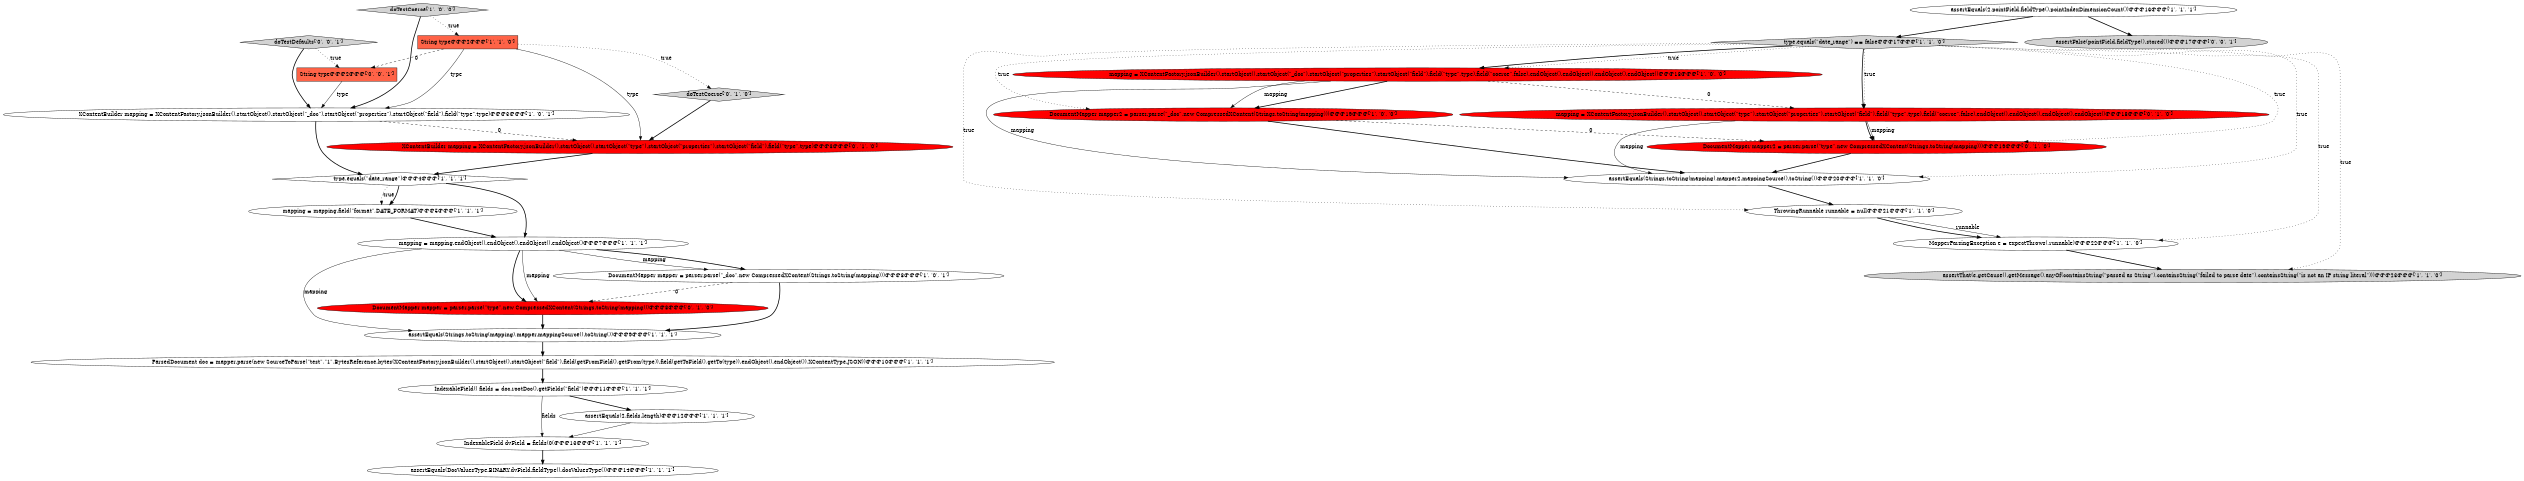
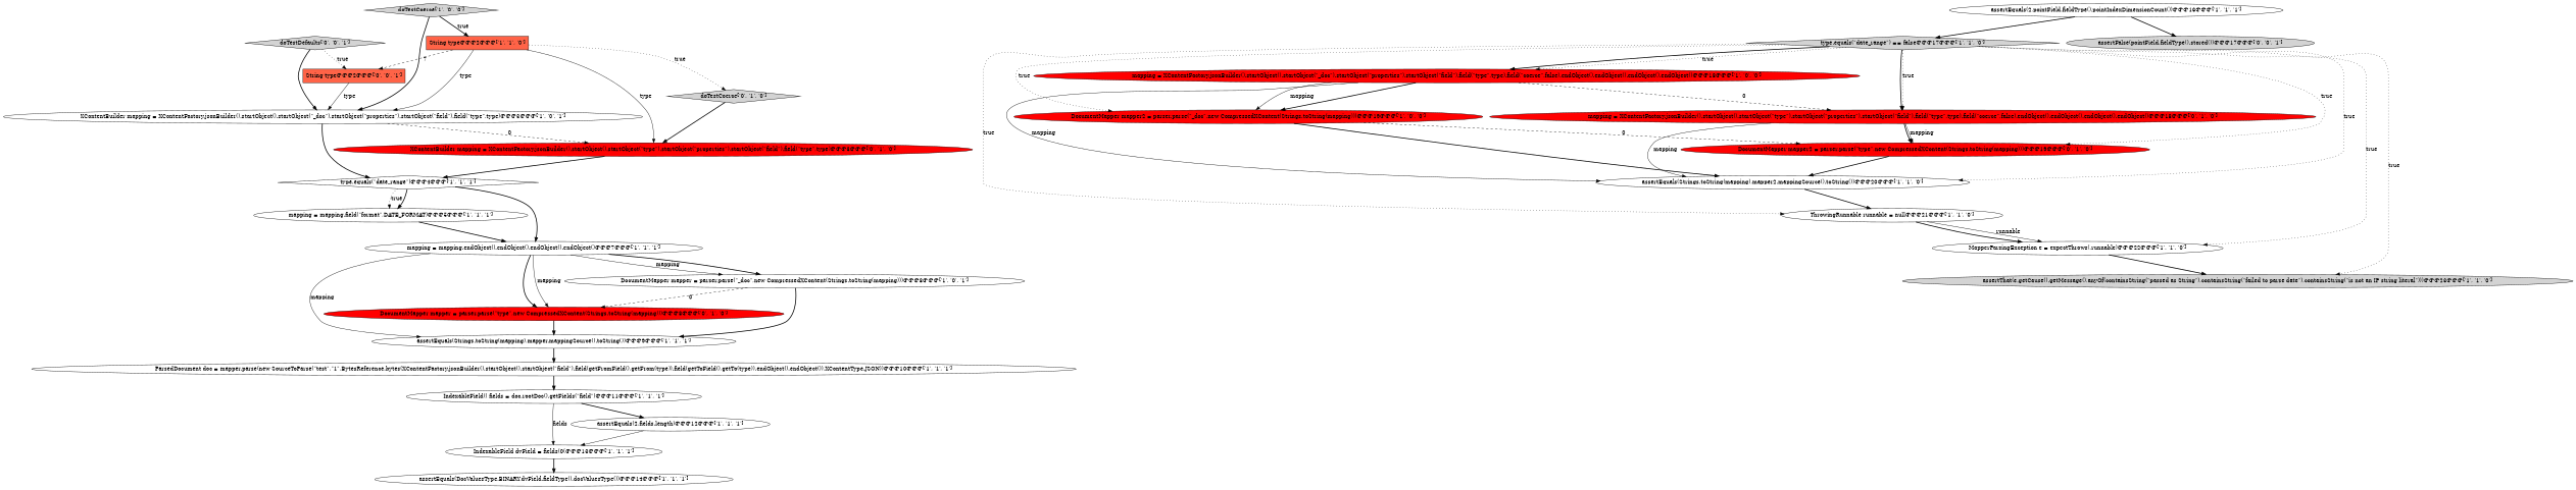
  digraph {
    node [fillcolor=white shape=ellipse style=filled]
    edge [style=bold]
    n1 [label="assertEquals(DocValuesType.BINARY,dvField.fieldType().docValuesType())@@@14@@@['1', '1', '1']"]
    n2 [fillcolor=red label="DocumentMapper mapper2 = parser.parse(\"_doc\",new CompressedXContent(Strings.toString(mapping)))@@@19@@@['1', '0', '0']"]
    n3 [label="assertEquals(Strings.toString(mapping),mapper2.mappingSource().toString())@@@20@@@['1', '1', '0']"]
    n4 [fillcolor=red label="DocumentMapper mapper2 = parser.parse(\"type\",new CompressedXContent(Strings.toString(mapping)))@@@19@@@['0', '1', '0']"]
    n5 [label="ThrowingRunnable runnable = null@@@21@@@['1', '1', '0']"]
    n6 [label="mapping = mapping.field(\"format\",DATE_FORMAT)@@@5@@@['1', '1', '1']"]
    n7 [label="mapping = mapping.endObject().endObject().endObject().endObject()@@@7@@@['1', '1', '1']"]
    n8 [fillcolor=red label="DocumentMapper mapper = parser.parse(\"type\",new CompressedXContent(Strings.toString(mapping)))@@@8@@@['0', '1', '0']"]
    n9 [label="assertEquals(Strings.toString(mapping),mapper.mappingSource().toString())@@@9@@@['1', '1', '1']"]
    n10 [label="DocumentMapper mapper = parser.parse(\"_doc\",new CompressedXContent(Strings.toString(mapping)))@@@8@@@['1', '0', '1']"]
    n11 [label="MapperParsingException e = expectThrows(,runnable)@@@22@@@['1', '1', '0']"]
    n12 [label="IndexableField(( fields = doc.rootDoc().getFields(\"field\")@@@11@@@['1', '1', '1']"]
    n13 [label="assertEquals(2,fields.length)@@@12@@@['1', '1', '1']"]
    n14 [label="IndexableField dvField = fields(0(@@@13@@@['1', '1', '1']"]
    n15 [fillcolor=lightgray label="assertFalse(pointField.fieldType().stored())@@@17@@@['0', '0', '1']"]
    n16 [fillcolor=lightgray label="doTestDefaults['0', '0', '1']" shape=diamond]
    n17 [fillcolor=tomato label="String type@@@2@@@['0', '0', '1']" shape=box]
    n18 [label="XContentBuilder mapping = XContentFactory.jsonBuilder().startObject().startObject(\"_doc\").startObject(\"properties\").startObject(\"field\").field(\"type\",type)@@@3@@@['1', '0', '1']"]
    n19 [fillcolor=red label="XContentBuilder mapping = XContentFactory.jsonBuilder().startObject().startObject(\"type\").startObject(\"properties\").startObject(\"field\").field(\"type\",type)@@@3@@@['0', '1', '0']"]
    n20 [label="type.equals(\"date_range\")@@@4@@@['1', '1', '1']" shape=diamond]
    n21 [label="assertEquals(2,pointField.fieldType().pointIndexDimensionCount())@@@16@@@['1', '1', '1']"]
    n22 [fillcolor=lightgray label="type.equals(\"date_range\") == false@@@17@@@['1', '1', '0']" shape=diamond]
    n23 [fillcolor=lightgray label="assertThat(e.getCause().getMessage(),anyOf(containsString(\"passed as String\"),containsString(\"failed to parse date\"),containsString(\"is not an IP string literal\")))@@@23@@@['1', '1', '0']"]
    n24 [fillcolor=red label="mapping = XContentFactory.jsonBuilder().startObject().startObject(\"_doc\").startObject(\"properties\").startObject(\"field\").field(\"type\",type).field(\"coerce\",false).endObject().endObject().endObject().endObject()@@@18@@@['1', '0', '0']"]
    n25 [fillcolor=red label="mapping = XContentFactory.jsonBuilder().startObject().startObject(\"type\").startObject(\"properties\").startObject(\"field\").field(\"type\",type).field(\"coerce\",false).endObject().endObject().endObject().endObject()@@@18@@@['0', '1', '0']"]
    n26 [label="ParsedDocument doc = mapper.parse(new SourceToParse(\"test\",\"1\",BytesReference.bytes(XContentFactory.jsonBuilder().startObject().startObject(\"field\").field(getFromField(),getFrom(type)).field(getToField(),getTo(type)).endObject().endObject()),XContentType.JSON))@@@10@@@['1', '1', '1']"]
    n27 [fillcolor=lightgray label="doTestCoerce['1', '0', '0']" shape=diamond]
    n28 [fillcolor=tomato label="String type@@@2@@@['1', '1', '0']" shape=box]
    n29 [fillcolor=lightgray label="doTestCoerce['0', '1', '0']" shape=diamond]
    n2 -> n3
    n2 -> n4 [label=0 style=dashed]
    n3 -> n5
    n4 -> n3
    n5 -> n11 [label=runnable style=solid]
    n5 -> n11
    n6 -> n7
    n7 -> n8
    n7 -> n8 [label=mapping style=solid]
    n7 -> n9 [label=mapping style=solid]
    n7 -> n10 [label=mapping style=solid]
    n7 -> n10
    n8 -> n9
    n9 -> n26
    n10 -> n8 [label=0 style=dashed]
    n10 -> n9
    n11 -> n23
    n12 -> n13
    n12 -> n14 [label=fields style=solid]
    n13 -> n14 [style=solid]
    n14 -> n1
    n16 -> n17 [label=true style=dotted]
    n16 -> n18
    n17 -> n18 [label=type style=solid]
    n18 -> n19 [label=0 style=dashed]
    n18 -> n20
    n19 -> n20
    n20 -> n6 [label=true style=dotted]
    n20 -> n6
    n20 -> n7
    n21 -> n15
    n21 -> n22
    n22 -> n2 [label=true style=dotted]
    n22 -> n3 [label=true style=dotted]
    n22 -> n4 [label=true style=dotted]
    n22 -> n5 [label=true style=dotted]
    n22 -> n11 [label=true style=dotted]
    n22 -> n23 [label=true style=dotted]
    n22 -> n24
    n22 -> n24 [label=true style=dotted]
    n22 -> n25 [label=true style=dotted]
    n22 -> n25
    n24 -> n2
    n24 -> n2 [label=mapping style=solid]
    n24 -> n3 [label=mapping style=solid]
    n24 -> n25 [label=0 style=dashed]
    n25 -> n3 [label=mapping style=solid]
    n25 -> n4 [label=mapping style=solid]
    n25 -> n4
    n26 -> n12
    n27 -> n18
-   n27 -> n28 [label=true style=dotted]
-   n28 -> n17 [label=0 style=dashed]
+   n27 -> n28 [label=true]
+   n28 -> n17 [label=7 style=dashed]
    n28 -> n18 [label=type style=solid]
    n28 -> n19 [label=type style=solid]
    n28 -> n29 [label=true style=dotted]
    n29 -> n19
  }
